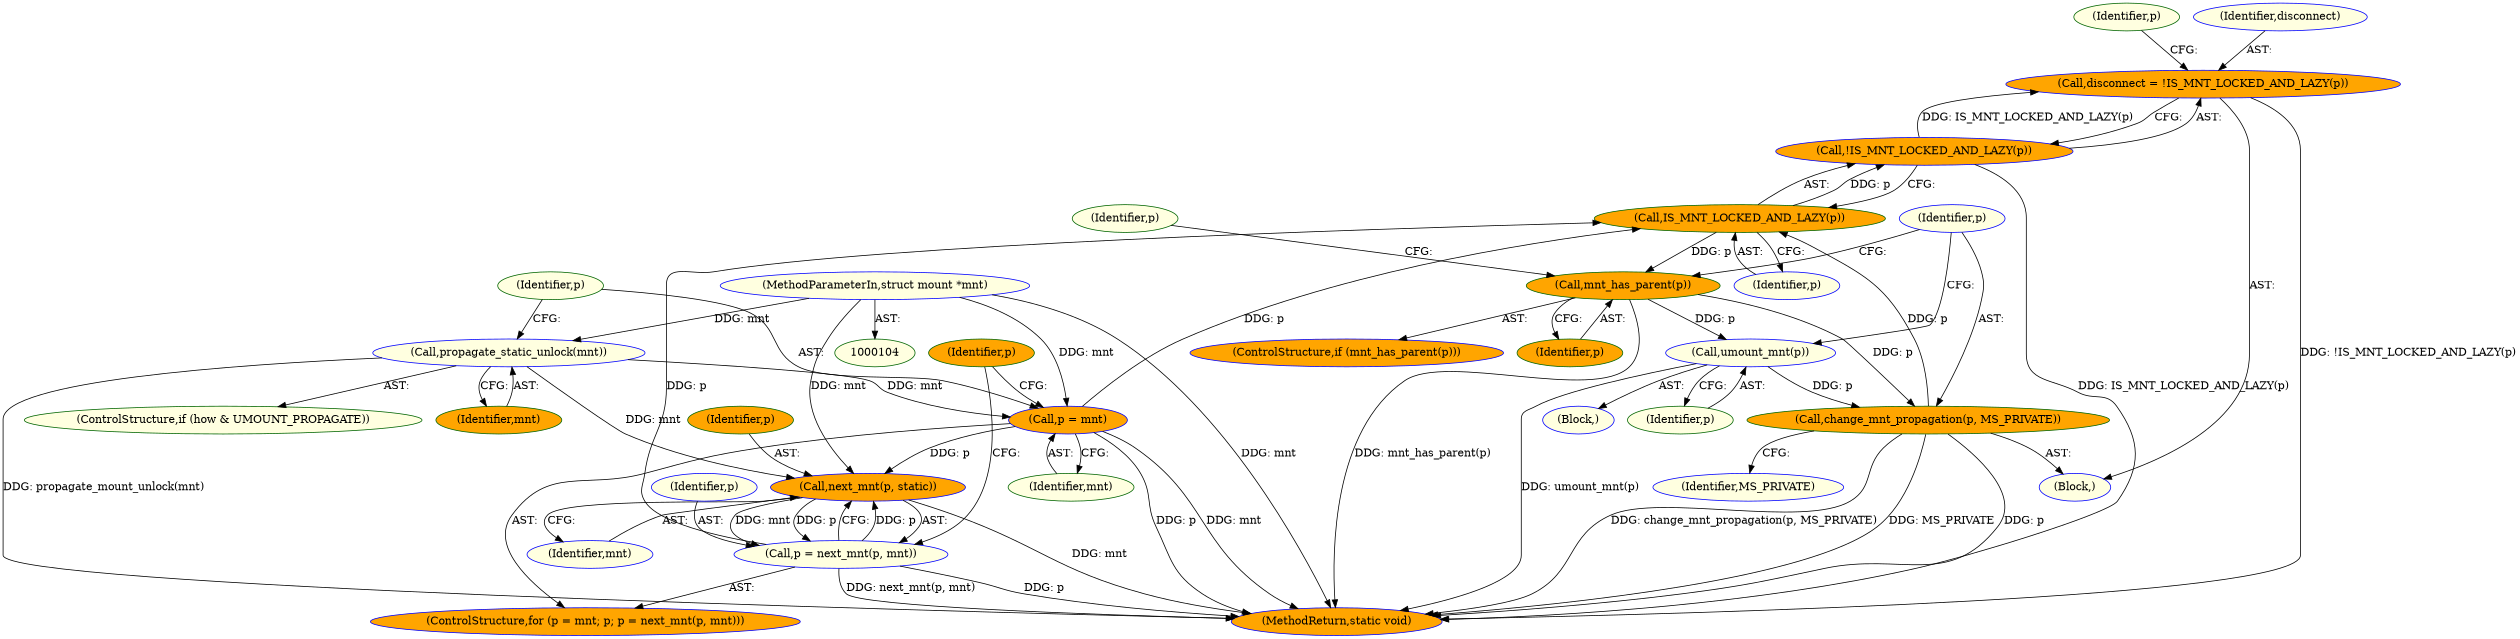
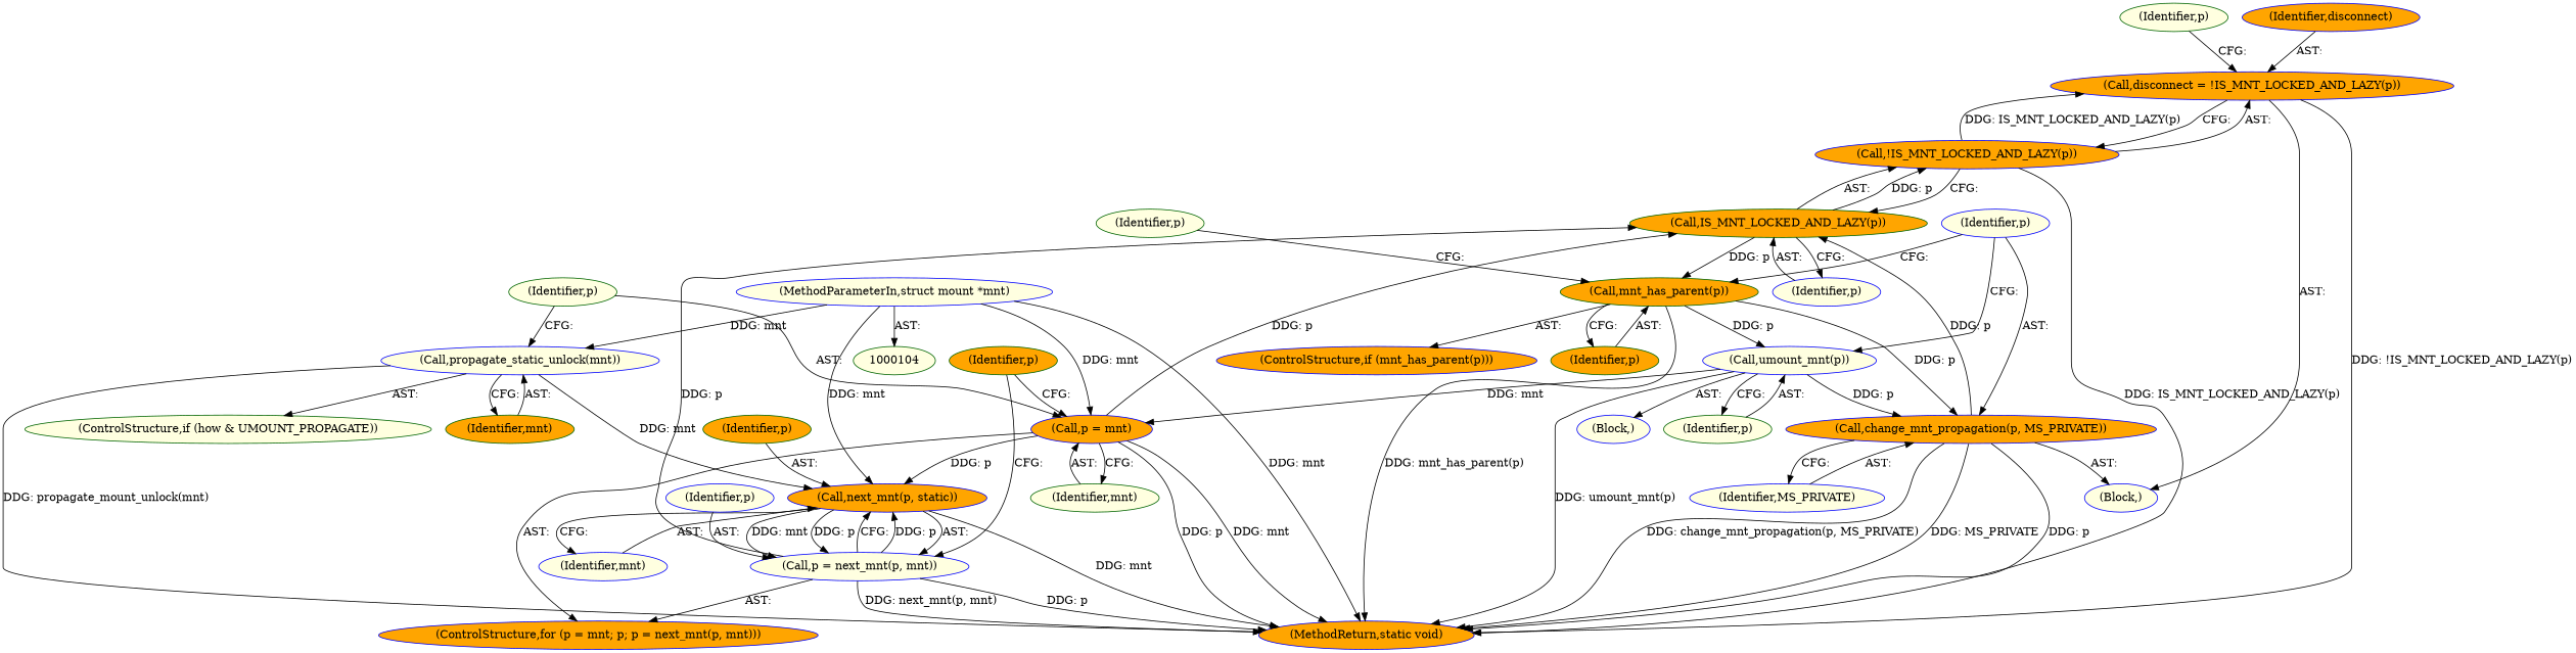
  digraph {
    node [color=blue fillcolor=lightyellow style=filled]
    n1 [fillcolor=orange label="(Call,disconnect = !IS_MNT_LOCKED_AND_LAZY(p))"]
    n2 [fillcolor=orange label="(Call,!IS_MNT_LOCKED_AND_LAZY(p))"]
    n3 [label="(Block,)"]
    n4 [fillcolor=orange label="(MethodReturn,static void)"]
    n5 [color=darkgreen fillcolor=orange label="(Call,IS_MNT_LOCKED_AND_LAZY(p))"]
    n6 [color=darkgreen fillcolor=orange label="(Call,mnt_has_parent(p))"]
    n7 [label="(Identifier,p)"]
-   n8 [color=darkgreen fillcolor=orange label="(Call,change_mnt_propagation(p, MS_PRIVATE))"]
+   n8 [fillcolor=orange label="(Call,change_mnt_propagation(p, MS_PRIVATE))"]
    n9 [label="(Call,umount_mnt(p))"]
    n10 [fillcolor=orange label="(ControlStructure,if (mnt_has_parent(p)))"]
    n11 [color=darkgreen fillcolor=orange label="(Identifier,p)"]
    n12 [label="(Call,p = next_mnt(p, mnt))"]
    n13 [fillcolor=orange label="(Call,next_mnt(p, static))"]
    n14 [fillcolor=orange label="(ControlStructure,for (p = mnt; p; p = next_mnt(p, mnt)))"]
    n15 [label="(Identifier,mnt)"]
    n16 [fillcolor=orange label="(Call,p = mnt)"]
    n17 [color=darkgreen label="(Identifier,mnt)"]
    n18 [label="(Call,propagate_static_unlock(mnt))"]
    n19 [color=darkgreen label="(ControlStructure,if (how & UMOUNT_PROPAGATE))"]
    n20 [color=darkgreen fillcolor=orange label="(Identifier,mnt)"]
    n21 [label="(MethodParameterIn,struct mount *mnt)"]
    1000104 [color=darkgreen]
    n23 [label="(Identifier,MS_PRIVATE)"]
    n24 [label="(Block,)"]
    n25 [color=darkgreen label="(Identifier,p)"]
    n26 [label="(Identifier,p)"]
    n27 [label="(Identifier,p)"]
    n28 [color=darkgreen label="(Identifier,p)"]
    n29 [color=darkgreen fillcolor=orange label="(Identifier,p)"]
    n30 [color=darkgreen fillcolor=orange label="(Identifier,p)"]
    n31 [color=darkgreen label="(Identifier,p)"]
    n32 [color=darkgreen label="(Identifier,p)"]
-   n33 [label="(Identifier,disconnect)"]
+   n33 [fillcolor=orange label="(Identifier,disconnect)"]
    n1 -> n2 [label="CFG: "]
    n1 -> n3 [label="AST: "]
    n1 -> n4 [label="DDG: !IS_MNT_LOCKED_AND_LAZY(p)"]
    n2 -> n1 [label="AST: "]
    n2 -> n1 [label="DDG: IS_MNT_LOCKED_AND_LAZY(p)"]
    n2 -> n4 [label="DDG: IS_MNT_LOCKED_AND_LAZY(p)"]
    n2 -> n5 [label="CFG: "]
    n5 -> n2 [label="AST: "]
    n5 -> n2 [label="DDG: p"]
    n5 -> n6 [label="DDG: p"]
    n5 -> n7 [label="CFG: "]
    n6 -> n4 [label="DDG: mnt_has_parent(p)"]
    n6 -> n8 [label="DDG: p"]
    n6 -> n9 [label="DDG: p"]
    n6 -> n10 [label="AST: "]
    n6 -> n11 [label="CFG: "]
    n7 -> n5 [label="AST: "]
    n8 -> n3 [label="AST: "]
    n8 -> n4 [label="DDG: change_mnt_propagation(p, MS_PRIVATE)"]
    n8 -> n4 [label="DDG: MS_PRIVATE"]
    n8 -> n4 [label="DDG: p"]
    n8 -> n5 [label="DDG: p"]
    n8 -> n23 [label="CFG: "]
    n9 -> n4 [label="DDG: umount_mnt(p)"]
    n9 -> n8 [label="DDG: p"]
    n9 -> n24 [label="AST: "]
    n9 -> n25 [label="CFG: "]
    n11 -> n6 [label="AST: "]
    n12 -> n4 [label="DDG: p"]
    n12 -> n4 [label="DDG: next_mnt(p, mnt)"]
    n12 -> n5 [label="DDG: p"]
    n12 -> n13 [label="CFG: "]
    n12 -> n13 [label="DDG: p"]
    n12 -> n14 [label="AST: "]
    n13 -> n4 [label="DDG: mnt"]
    n13 -> n12 [label="AST: "]
    n13 -> n12 [label="DDG: p"]
    n13 -> n12 [label="DDG: mnt"]
    n13 -> n15 [label="CFG: "]
    n15 -> n13 [label="AST: "]
    n16 -> n4 [label="DDG: p"]
    n16 -> n4 [label="DDG: mnt"]
    n16 -> n5 [label="DDG: p"]
    n16 -> n13 [label="DDG: p"]
    n16 -> n14 [label="AST: "]
    n16 -> n17 [label="CFG: "]
    n17 -> n16 [label="AST: "]
    n18 -> n4 [label="DDG: propagate_mount_unlock(mnt)"]
    n18 -> n13 [label="DDG: mnt"]
-   n18 -> n16 [label="DDG: mnt"]
+   n9 -> n16 [label="DDG: mnt"]
    n18 -> n19 [label="AST: "]
    n18 -> n20 [label="CFG: "]
    n20 -> n18 [label="AST: "]
    n21 -> n4 [label="DDG: mnt"]
    n21 -> n13 [label="DDG: mnt"]
    n21 -> n16 [label="DDG: mnt"]
    n21 -> n18 [label="DDG: mnt"]
    n21 -> 1000104 [label="AST: "]
+   n23 -> n8 [label="AST: "]
    n25 -> n9 [label="AST: "]
    n26 -> n12 [label="AST: "]
    n27 -> n6 [label="CFG: "]
    n27 -> n8 [label="AST: "]
    n27 -> n9 [label="CFG: "]
    n28 -> n6 [label="CFG: "]
    n29 -> n13 [label="AST: "]
    n30 -> n12 [label="CFG: "]
    n30 -> n16 [label="CFG: "]
    n31 -> n1 [label="CFG: "]
    n32 -> n16 [label="AST: "]
    n32 -> n18 [label="CFG: "]
    n33 -> n1 [label="AST: "]
  }
